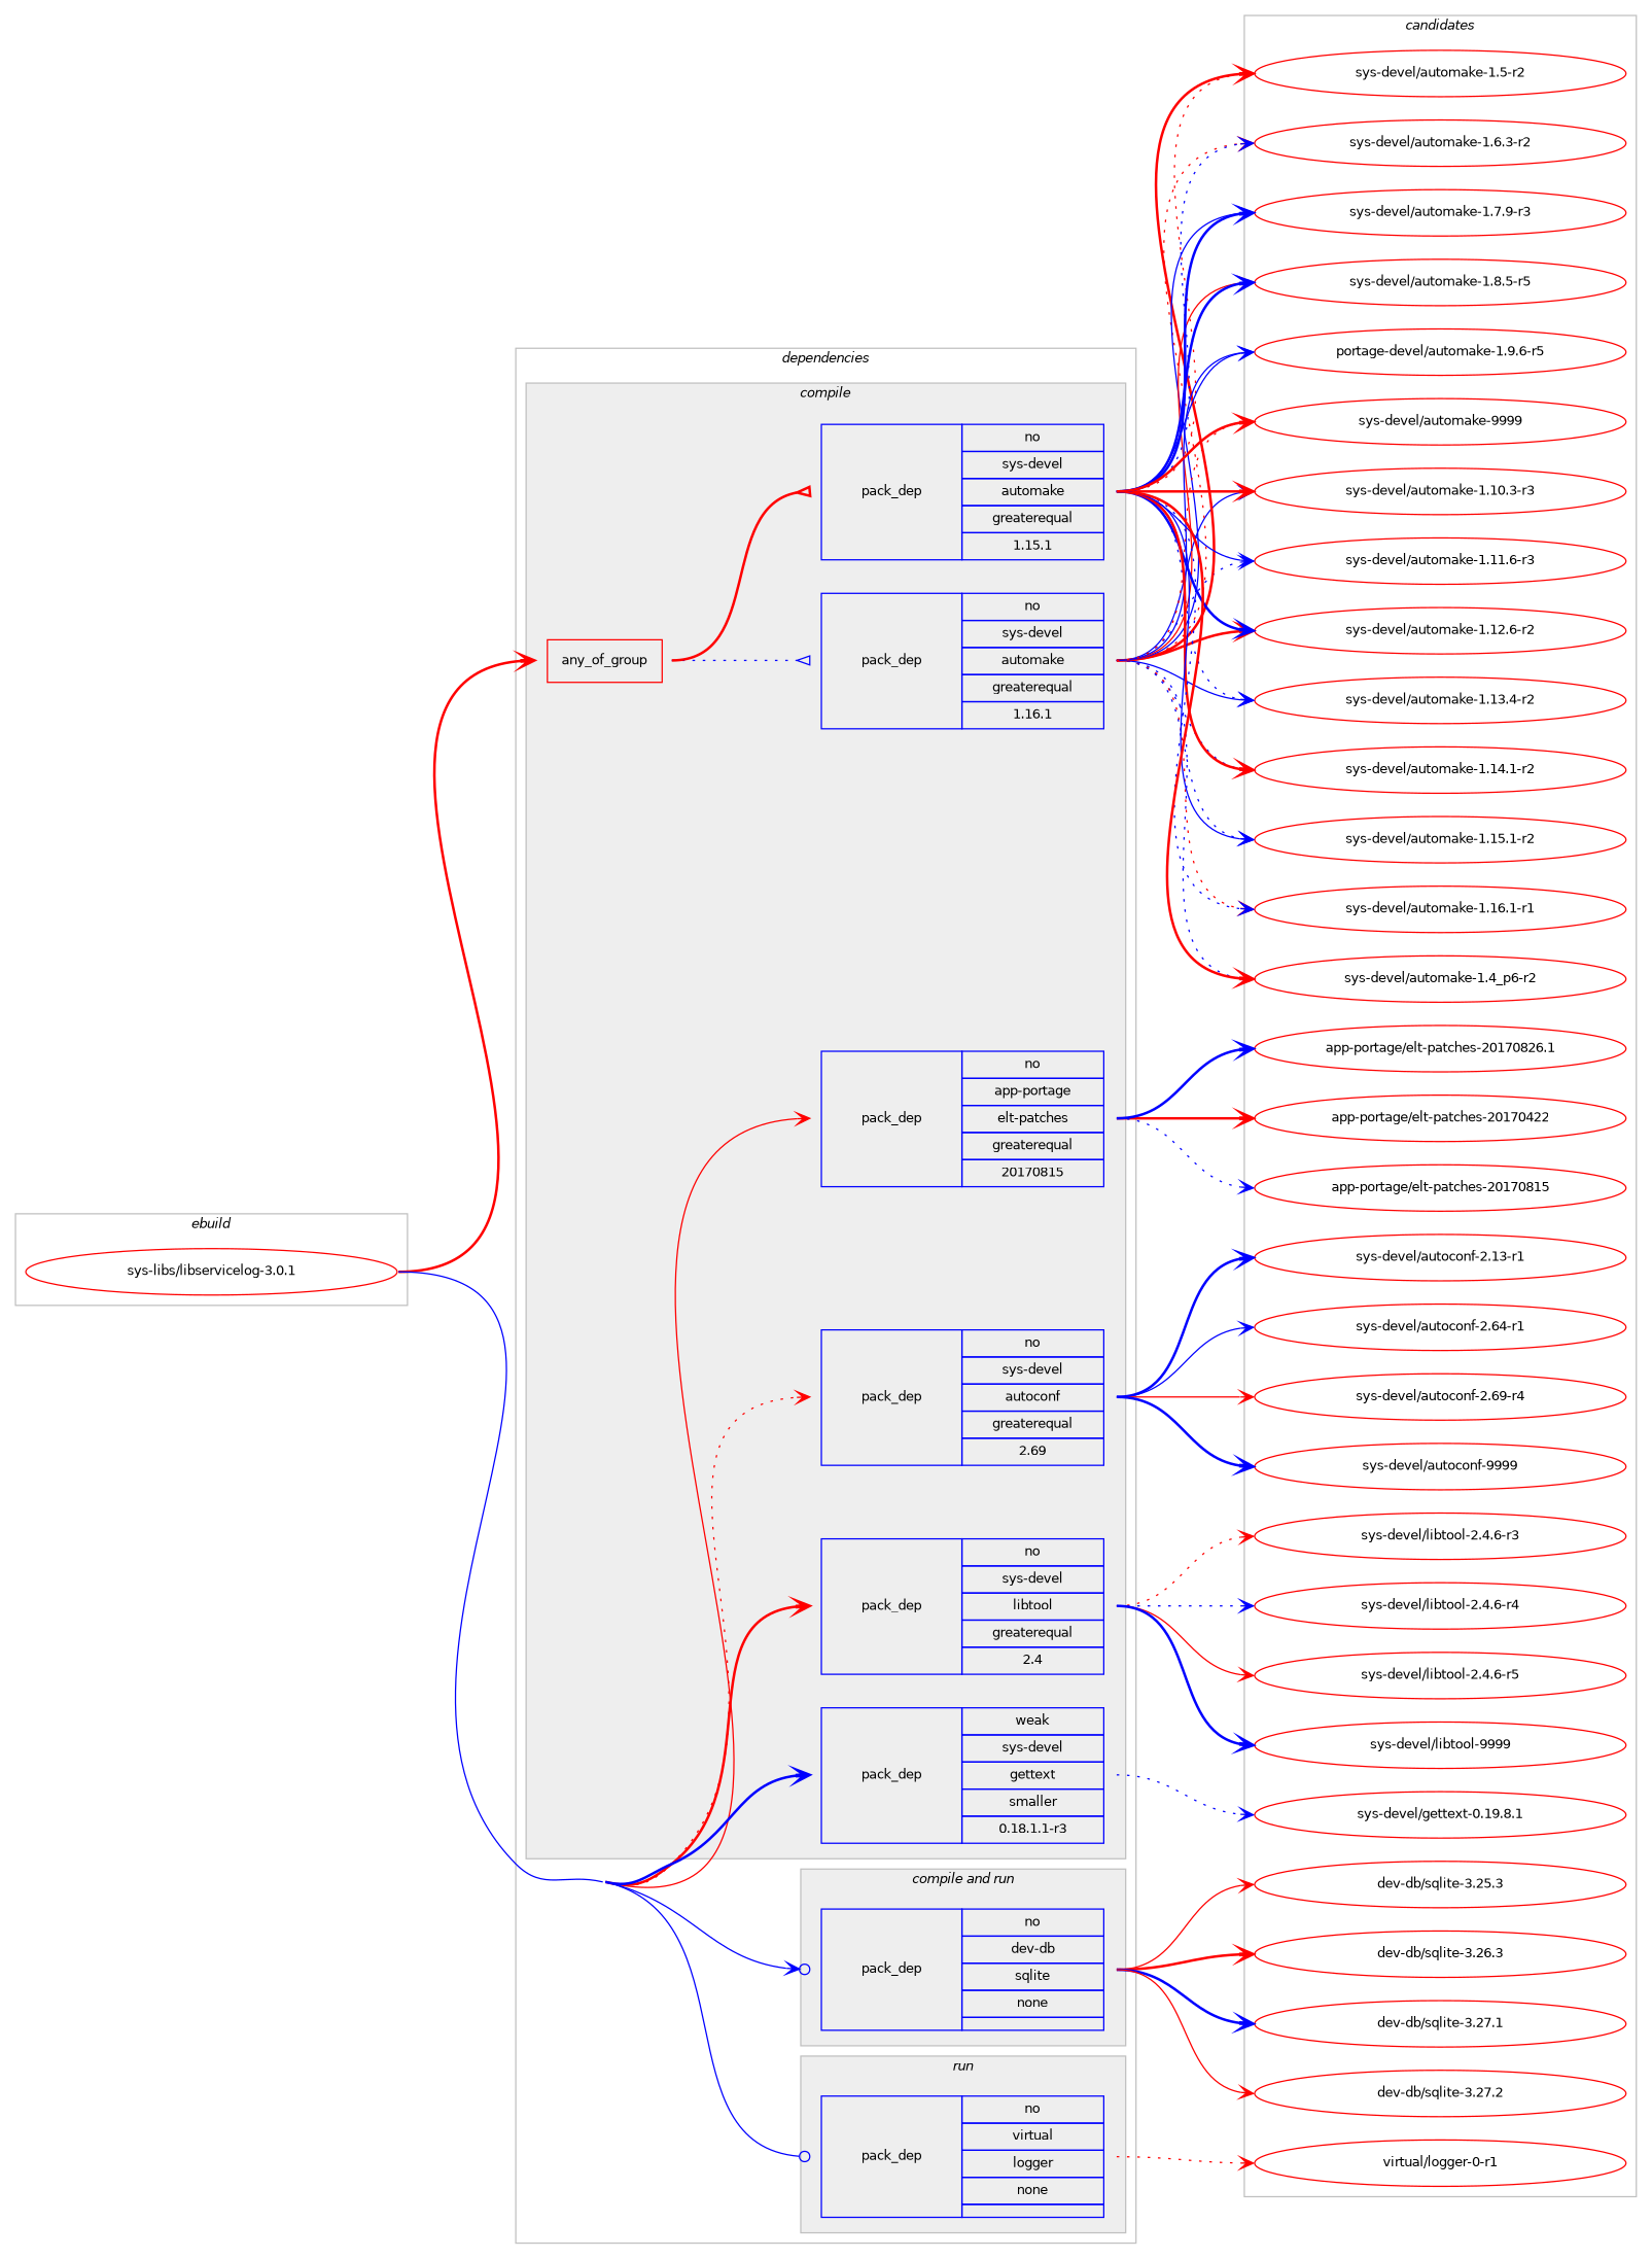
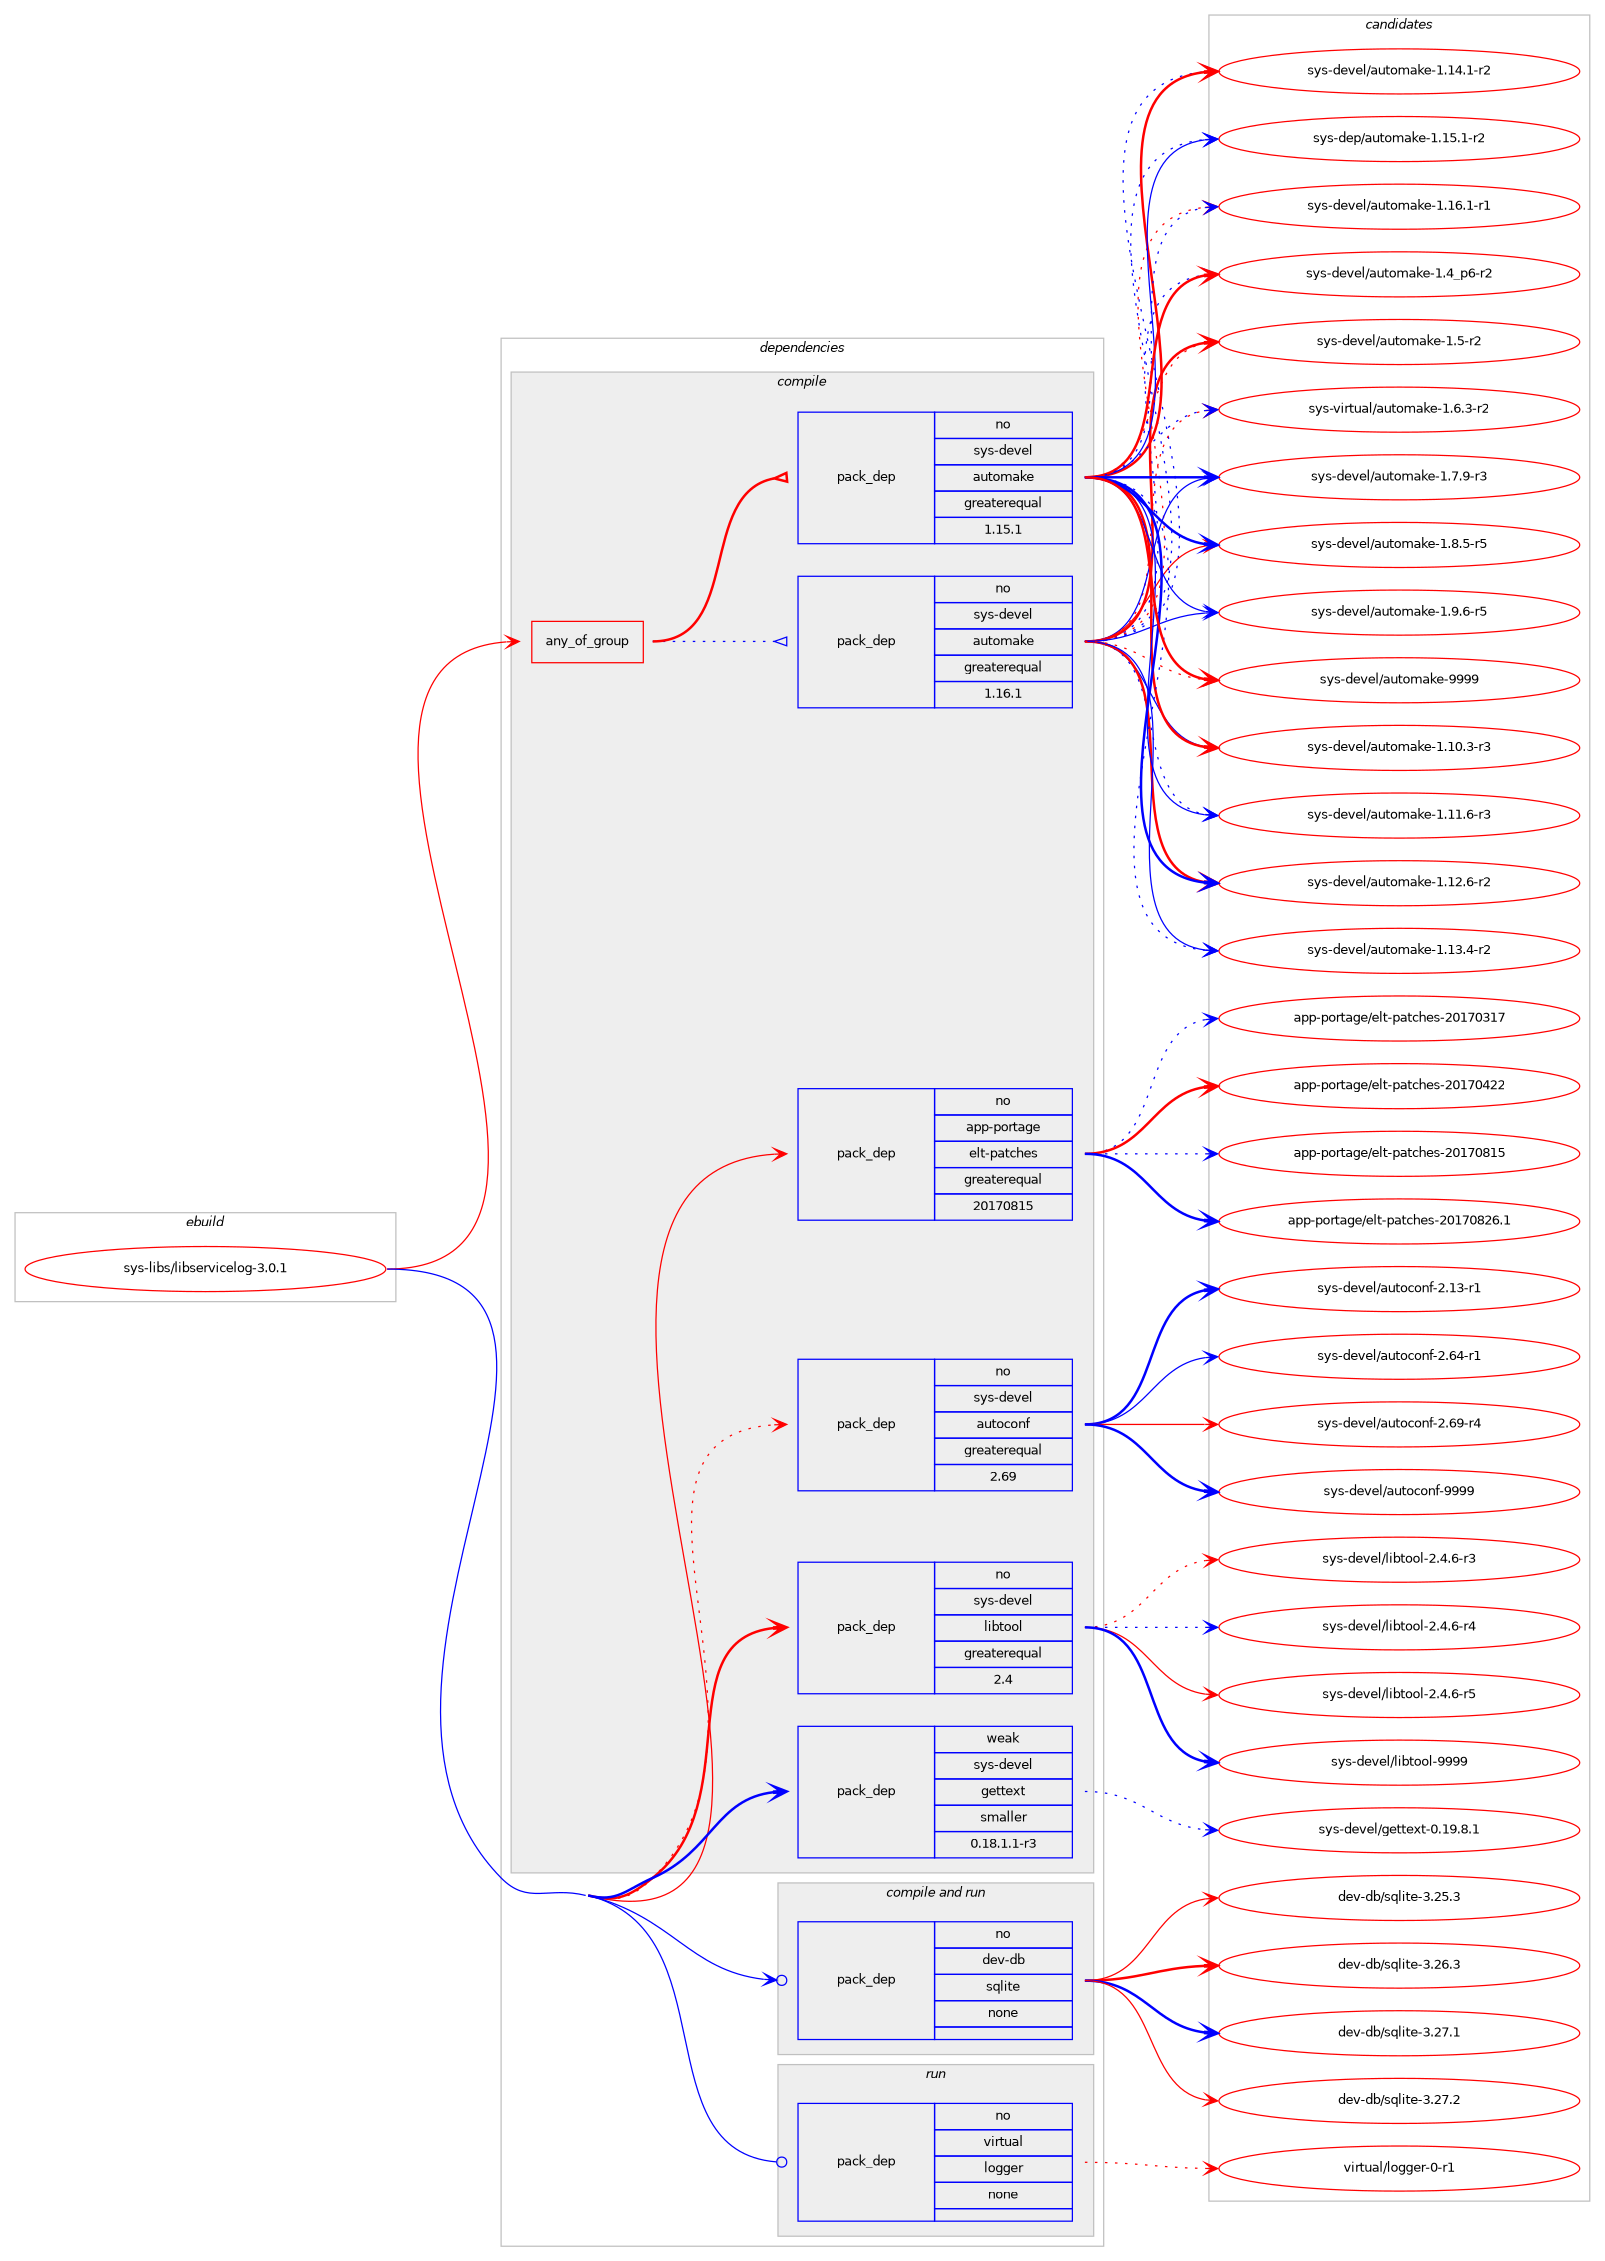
  digraph {
    compound=true
    concentrate=true
    fontname=Helvetica
    fontsize=10
    newrank=true
    rankdir=LR
    ranksep=1.5
    node [color=red fontname=Helvetica fontsize=10]
    edge [arrowhead=vee color=blue headport=w style=dotted tailport=e weight=100]
    n1 [label="sys-libs/libservicelog-3.0.1" width=4]
    n2 [color=blue label=<<TABLE BORDER="0" CELLBORDER="1" CELLSPACING="0" CELLPADDING="4" WIDTH="220"><TR><TD ROWSPAN="6" CELLPADDING="30">pack_dep</TD></TR><TR><TD WIDTH="110">no</TD></TR><TR><TD>sys-devel</TD></TR><TR><TD>automake</TD></TR><TR><TD>greaterequal</TD></TR><TR><TD>1.16.1</TD></TR></TABLE>> shape=none]
    n3 [color=blue label=<<TABLE BORDER="0" CELLBORDER="1" CELLSPACING="0" CELLPADDING="4" WIDTH="220"><TR><TD ROWSPAN="6" CELLPADDING="30">pack_dep</TD></TR><TR><TD WIDTH="110">no</TD></TR><TR><TD>sys-devel</TD></TR><TR><TD>automake</TD></TR><TR><TD>greaterequal</TD></TR><TR><TD>1.15.1</TD></TR></TABLE>> shape=none]
    n4 [label=<<TABLE BORDER="0" CELLBORDER="1" CELLSPACING="0" CELLPADDING="4"><TR><TD CELLPADDING="10">any_of_group</TD></TR></TABLE>> shape=none]
    n5 [color=blue label=<<TABLE BORDER="0" CELLBORDER="1" CELLSPACING="0" CELLPADDING="4" WIDTH="220"><TR><TD ROWSPAN="6" CELLPADDING="30">pack_dep</TD></TR><TR><TD WIDTH="110">no</TD></TR><TR><TD>app-portage</TD></TR><TR><TD>elt-patches</TD></TR><TR><TD>greaterequal</TD></TR><TR><TD>20170815</TD></TR></TABLE>> shape=none]
    n6 [color=blue label=<<TABLE BORDER="0" CELLBORDER="1" CELLSPACING="0" CELLPADDING="4" WIDTH="220"><TR><TD ROWSPAN="6" CELLPADDING="30">pack_dep</TD></TR><TR><TD WIDTH="110">no</TD></TR><TR><TD>sys-devel</TD></TR><TR><TD>autoconf</TD></TR><TR><TD>greaterequal</TD></TR><TR><TD>2.69</TD></TR></TABLE>> shape=none]
    n7 [color=blue label=<<TABLE BORDER="0" CELLBORDER="1" CELLSPACING="0" CELLPADDING="4" WIDTH="220"><TR><TD ROWSPAN="6" CELLPADDING="30">pack_dep</TD></TR><TR><TD WIDTH="110">no</TD></TR><TR><TD>sys-devel</TD></TR><TR><TD>libtool</TD></TR><TR><TD>greaterequal</TD></TR><TR><TD>2.4</TD></TR></TABLE>> shape=none]
    n8 [color=blue label=<<TABLE BORDER="0" CELLBORDER="1" CELLSPACING="0" CELLPADDING="4" WIDTH="220"><TR><TD ROWSPAN="6" CELLPADDING="30">pack_dep</TD></TR><TR><TD WIDTH="110">weak</TD></TR><TR><TD>sys-devel</TD></TR><TR><TD>gettext</TD></TR><TR><TD>smaller</TD></TR><TR><TD>0.18.1.1-r3</TD></TR></TABLE>> shape=none]
    n9 [color=blue label=<<TABLE BORDER="0" CELLBORDER="1" CELLSPACING="0" CELLPADDING="4" WIDTH="220"><TR><TD ROWSPAN="6" CELLPADDING="30">pack_dep</TD></TR><TR><TD WIDTH="110">no</TD></TR><TR><TD>dev-db</TD></TR><TR><TD>sqlite</TD></TR><TR><TD>none</TD></TR><TR><TD></TD></TR></TABLE>> shape=none]
    n10 [color=blue label=<<TABLE BORDER="0" CELLBORDER="1" CELLSPACING="0" CELLPADDING="4" WIDTH="220"><TR><TD ROWSPAN="6" CELLPADDING="30">pack_dep</TD></TR><TR><TD WIDTH="110">no</TD></TR><TR><TD>virtual</TD></TR><TR><TD>logger</TD></TR><TR><TD>none</TD></TR><TR><TD></TD></TR></TABLE>> shape=none]
    n11 [label="sys-devel/automake-1.10.3-r3" width=4]
    n12 [label="sys-devel/automake-1.11.6-r3" width=4]
    n13 [label="sys-devel/automake-1.12.6-r2" width=4]
    n14 [label="sys-devel/automake-1.13.4-r2" width=4]
    n15 [label="sys-devel/automake-1.14.1-r2" width=4]
-   n16 [label="sys-devel/automake-1.15.1-r2" width=4]
+   n16 [label="sys-dep/automake-1.15.1-r2" width=4]
    n17 [label="sys-devel/automake-1.16.1-r1" width=4]
    n18 [label="sys-devel/automake-1.4_p6-r2" width=4]
    n19 [label="sys-devel/automake-1.5-r2" width=4]
-   n20 [label="sys-devel/automake-1.6.3-r2" width=4]
+   n20 [label="sys-virtual/automake-1.6.3-r2" width=4]
    n21 [label="sys-devel/automake-1.7.9-r3" width=4]
    n22 [label="sys-devel/automake-1.8.5-r5" width=4]
-   n23 [label="portage-devel/automake-1.9.6-r5" width=4]
+   n23 [label="sys-devel/automake-1.9.6-r5" width=4]
    n24 [label="sys-devel/automake-9999" width=4]
+   n25 [label="app-portage/elt-patches-20170317" width=4]
    n26 [label="app-portage/elt-patches-20170422" width=4]
    n27 [label="app-portage/elt-patches-20170815" width=4]
    n28 [label="app-portage/elt-patches-20170826.1" width=4]
    n29 [label="sys-devel/autoconf-2.13-r1" width=4]
    n30 [label="sys-devel/autoconf-2.64-r1" width=4]
    n31 [label="sys-devel/autoconf-2.69-r4" width=4]
    n32 [label="sys-devel/autoconf-9999" width=4]
    n33 [label="sys-devel/libtool-2.4.6-r3" width=4]
    n34 [label="sys-devel/libtool-2.4.6-r4" width=4]
    n35 [label="sys-devel/libtool-2.4.6-r5" width=4]
    n36 [label="sys-devel/libtool-9999" width=4]
    n37 [label="sys-devel/gettext-0.19.8.1" width=4]
    n38 [label="dev-db/sqlite-3.25.3" width=4]
    n39 [label="dev-db/sqlite-3.26.3" width=4]
    n40 [label="dev-db/sqlite-3.27.1" width=4]
    n41 [label="dev-db/sqlite-3.27.2" width=4]
    n42 [label="virtual/logger-0-r1" width=4]
    subgraph cluster_1 {
      color=gray
      label=<<i>ebuild</i>>
      rank=same
      n1
    }
    subgraph cluster_2 {
      color=gray
      label=<<i>dependencies</i>>
      subgraph cluster_3 {
        color=gray
        fillcolor="#eeeeee"
        label=<<i>compile</i>>
        style=filled
        subgraph sub_4 {
          color=gray
          fillcolor="#eeeeee"
          label=<<i>compile</i>>
          style=filled
          n4
          subgraph sub_5 {
            color=gray
            fillcolor="#eeeeee"
            label=<<i>compile</i>>
            style=filled
            n2
          }
          subgraph sub_6 {
            color=gray
            fillcolor="#eeeeee"
            label=<<i>compile</i>>
            style=filled
            n3
          }
        }
        subgraph sub_7 {
          color=gray
          fillcolor="#eeeeee"
          label=<<i>compile</i>>
          style=filled
          n5
        }
        subgraph sub_8 {
          color=gray
          fillcolor="#eeeeee"
          label=<<i>compile</i>>
          style=filled
          n6
        }
        subgraph sub_9 {
          color=gray
          fillcolor="#eeeeee"
          label=<<i>compile</i>>
          style=filled
          n7
        }
        subgraph sub_10 {
          color=gray
          fillcolor="#eeeeee"
          label=<<i>compile</i>>
          style=filled
          n8
        }
      }
      subgraph cluster_11 {
        color=gray
        fillcolor="#eeeeee"
        label=<<i>compile and run</i>>
        style=filled
        subgraph sub_12 {
          color=gray
          fillcolor="#eeeeee"
          label=<<i>compile and run</i>>
          style=filled
          n9
        }
      }
      subgraph cluster_13 {
        color=gray
        fillcolor="#eeeeee"
        label=<<i>run</i>>
        style=filled
        subgraph sub_14 {
          color=gray
          fillcolor="#eeeeee"
          label=<<i>run</i>>
          style=filled
          n10
        }
      }
    }
    subgraph cluster_15 {
      color=gray
      label=<<i>candidates</i>>
      rank=same
      subgraph sub_16 {
        color=black
        label=<<i>candidates</i>>
        nodesep=1
        rank=same
        n11
        n12
        n13
        n14
        n15
        n16
        n17
        n18
        n19
        n20
        n21
        n22
        n23
        n24
      }
      subgraph sub_17 {
        color=black
        label=<<i>candidates</i>>
        nodesep=1
        rank=same
        n11
        n12
        n13
        n14
        n15
        n16
        n17
        n18
        n19
        n20
        n21
        n22
        n23
        n24
      }
      subgraph sub_18 {
        color=black
        label=<<i>candidates</i>>
        nodesep=1
        rank=same
+       n25
        n26
        n27
        n28
      }
      subgraph sub_19 {
        color=black
        label=<<i>candidates</i>>
        nodesep=1
        rank=same
        n29
        n30
        n31
        n32
      }
      subgraph sub_20 {
        color=black
        label=<<i>candidates</i>>
        nodesep=1
        rank=same
        n33
        n34
        n35
        n36
      }
      subgraph sub_21 {
        color=black
        label=<<i>candidates</i>>
        nodesep=1
        rank=same
        n37
      }
      subgraph sub_22 {
        color=black
        label=<<i>candidates</i>>
        nodesep=1
        rank=same
        n38
        n39
        n40
        n41
      }
      subgraph sub_23 {
        color=black
        label=<<i>candidates</i>>
        nodesep=1
        rank=same
        n42
      }
    }
-   n1 -> n4 [color=red style=bold weight=20]
+   n1 -> n4 [color=red style=solid weight=20]
    n1 -> n5 [color=red style=solid weight=20]
    n1 -> n6 [color=red weight=20]
    n1 -> n7 [color=red style=bold weight=20]
    n1 -> n8 [style=bold weight=20]
    n1 -> n9 [arrowhead=odotvee style=solid weight=20]
    n1 -> n10 [arrowhead=odot style=solid weight=20]
    n2 -> n11 [style=solid]
    n2 -> n12
    n2 -> n13 [color=red style=bold]
    n2 -> n14 [style=solid]
    n2 -> n15
    n2 -> n16
    n2 -> n17 [color=red]
    n2 -> n18
    n2 -> n19 [color=red style=bold]
    n2 -> n20 [color=red]
    n2 -> n21 [style=solid]
    n2 -> n22 [color=red style=solid]
    n2 -> n23 [style=solid]
    n2 -> n24 [color=red]
    n3 -> n11 [color=red style=bold]
    n3 -> n12 [style=solid]
    n3 -> n13 [style=bold]
    n3 -> n14
    n3 -> n15 [color=red style=bold]
    n3 -> n16 [style=solid]
    n3 -> n17
    n3 -> n18 [color=red style=bold]
    n3 -> n19 [color=red]
    n3 -> n20
    n3 -> n21 [style=bold]
    n3 -> n22 [style=bold]
    n3 -> n23 [style=solid]
    n3 -> n24 [color=red style=bold]
    n4 -> n2 [arrowhead=oinv weight=20]
    n4 -> n3 [arrowhead=oinv color=red style=bold weight=20]
+   n5 -> n25
    n5 -> n26 [color=red style=bold]
    n5 -> n27
    n5 -> n28 [style=bold]
    n6 -> n29 [style=bold]
    n6 -> n30 [style=solid]
    n6 -> n31 [color=red style=solid]
    n6 -> n32 [style=bold]
    n7 -> n33 [color=red]
    n7 -> n34
    n7 -> n35 [color=red style=solid]
    n7 -> n36 [style=bold]
    n8 -> n37
    n9 -> n38 [color=red style=solid]
    n9 -> n39 [color=red style=bold]
    n9 -> n40 [style=bold]
    n9 -> n41 [color=red style=solid]
    n10 -> n42 [color=red]
  }
